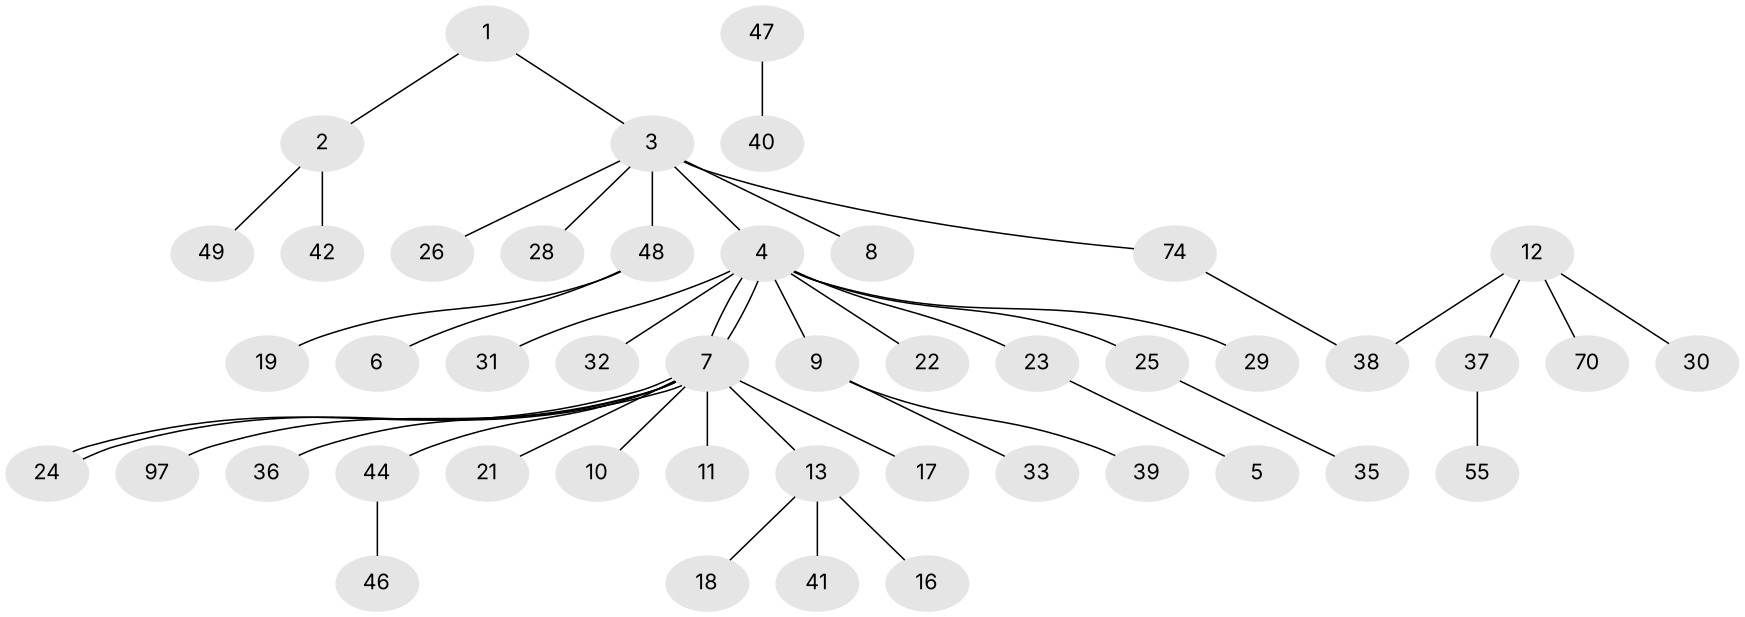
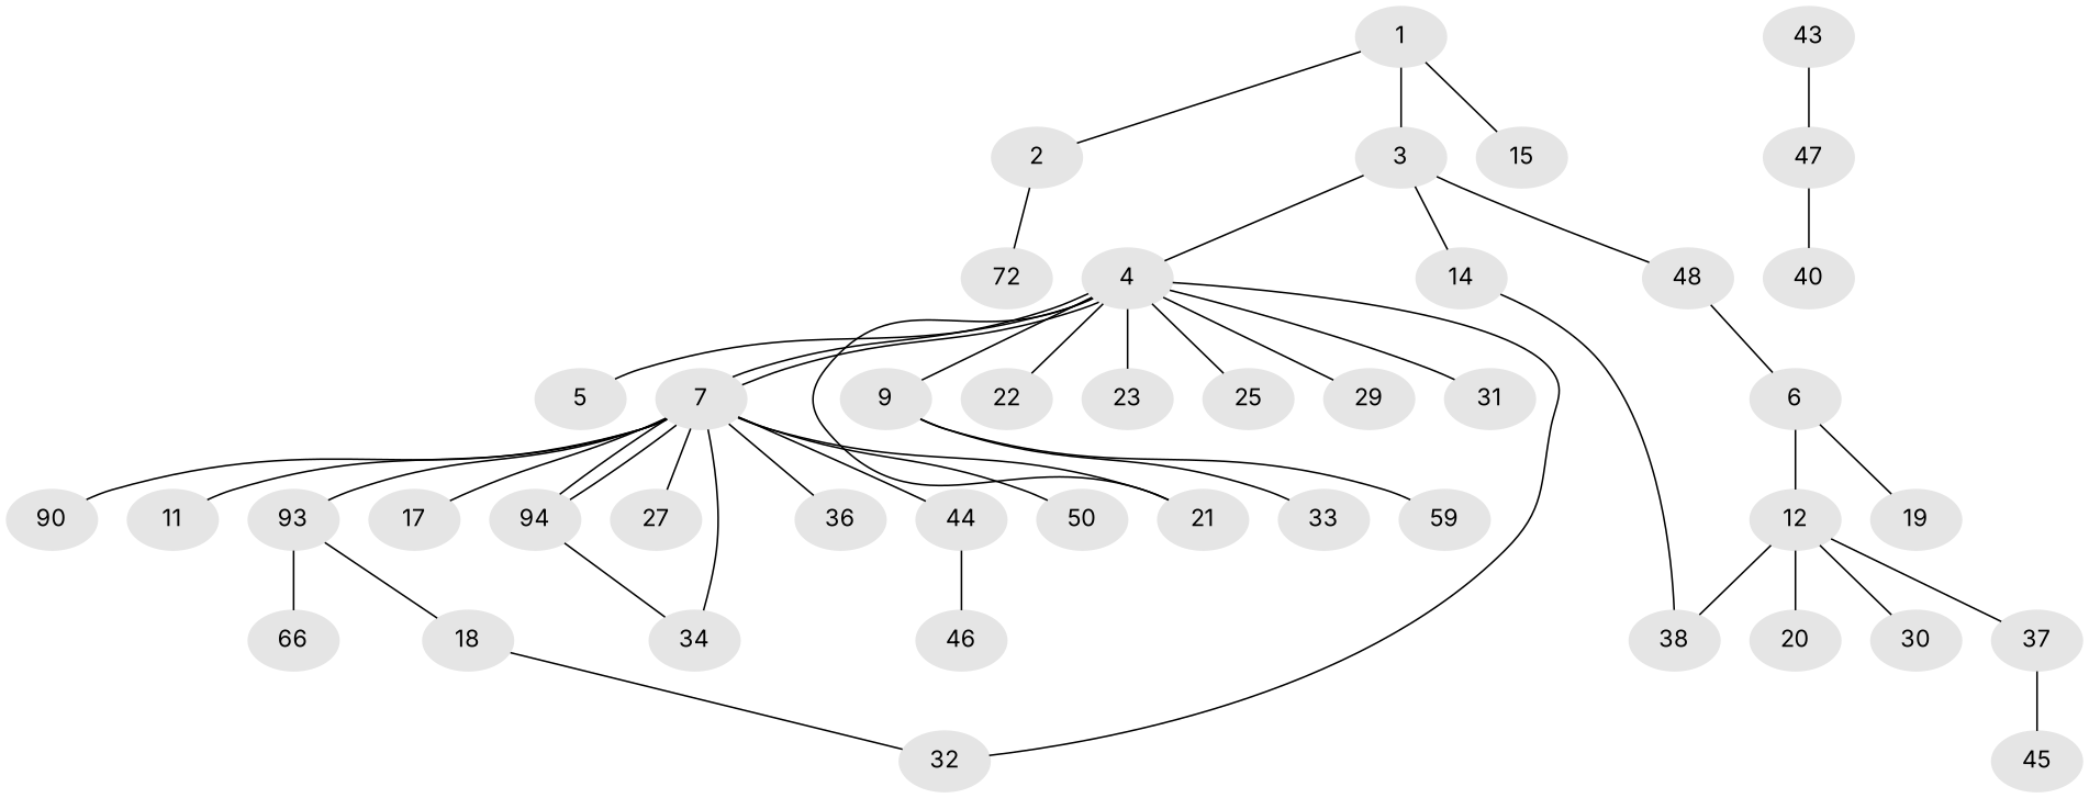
  graph {
    fontname=Inter
    node [color=gray90 fontname=Inter style=filled]
    edge [fontname=Inter]
    1
    2
    3
-   42
-   49
+   15
+   42 [label=72]
    4
-   8
-   14 [label=74]
-   26
-   28
+   14
    48
    5
    7
    9
    21
    22
    23
    25
    29
    31
    32
    38
    6
    12
    19
-   10
+   10 [label=90]
    11
-   13
+   13 [label=93]
    17
-   24
-   27 [label=97]
+   24 [label=94]
+   27
+   34
    36
    44
+   50
    33
-   39
-   35
-   20 [label=70]
+   39 [label=59]
+   20
    30
    37
-   16
+   16 [label=66]
    18
-   41
    46
-   45 [label=55]
+   45
+   43
    47
    40
    1 -- 2
    1 -- 3
+   1 -- 15
    2 -- 42
-   2 -- 49
    3 -- 4
-   3 -- 8
    3 -- 14
-   3 -- 26
-   3 -- 28
    3 -- 48
-   23 -- 5
+   4 -- 5
    4 -- 7
    4 -- 7
    4 -- 9
+   4 -- 21
    4 -- 22
    4 -- 23
    4 -- 25
    4 -- 29
    4 -- 31
    4 -- 32
    14 -- 38
    48 -- 6
    7 -- 21
    7 -- 10
    7 -- 11
    7 -- 13
    7 -- 17
    7 -- 24
    7 -- 24
    7 -- 27
+   7 -- 34
    7 -- 36
    7 -- 44
+   7 -- 50
    9 -- 33
    9 -- 39
-   25 -- 35
-   48 -- 19
+   6 -- 12
+   6 -- 19
    12 -- 38
    12 -- 20
    12 -- 30
    12 -- 37
    13 -- 16
    13 -- 18
-   13 -- 41
+   24 -- 34
    44 -- 46
    37 -- 45
+   18 -- 32
+   43 -- 47
    47 -- 40
  }
